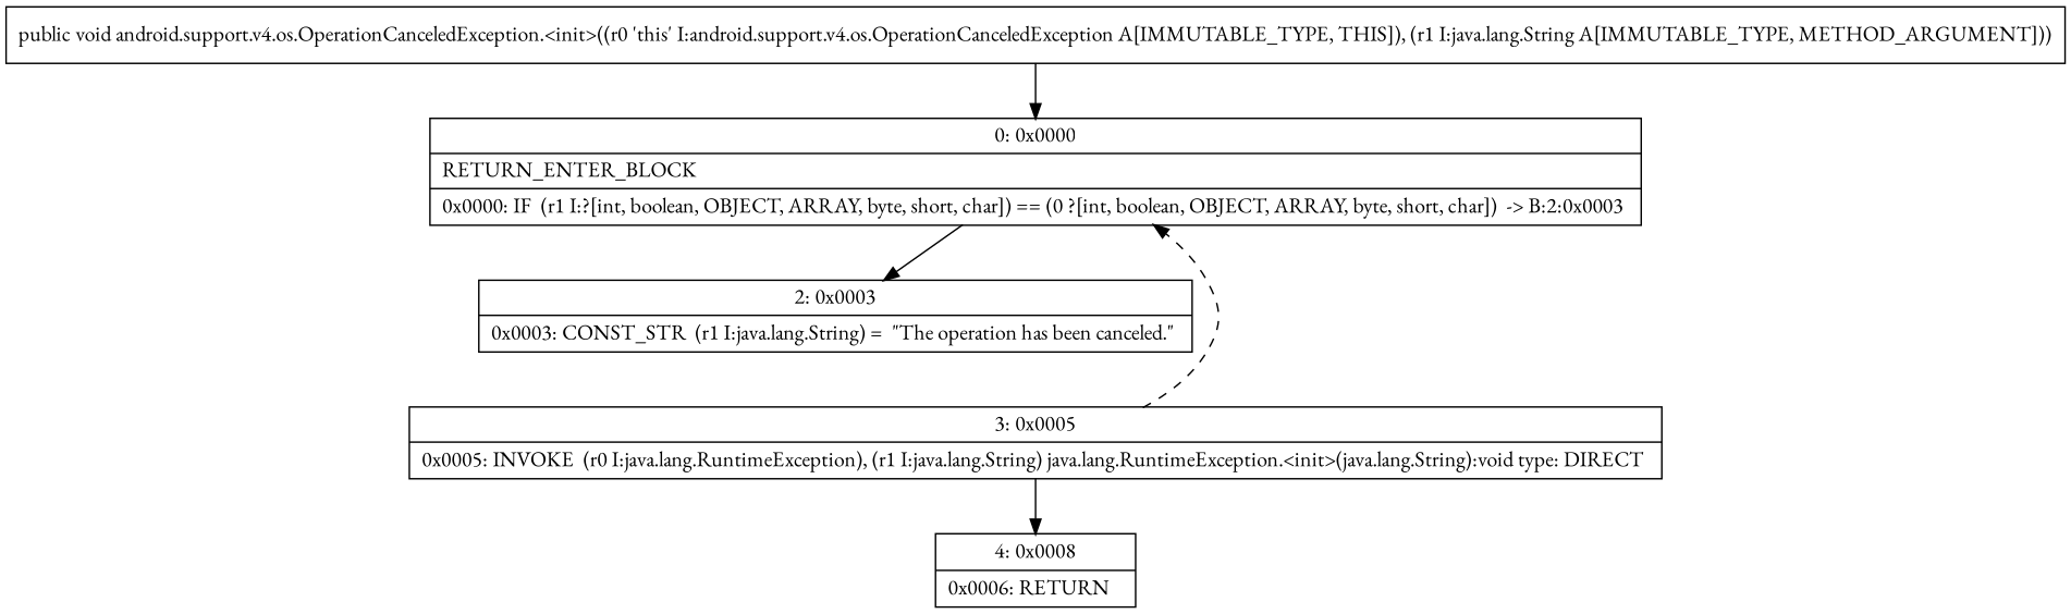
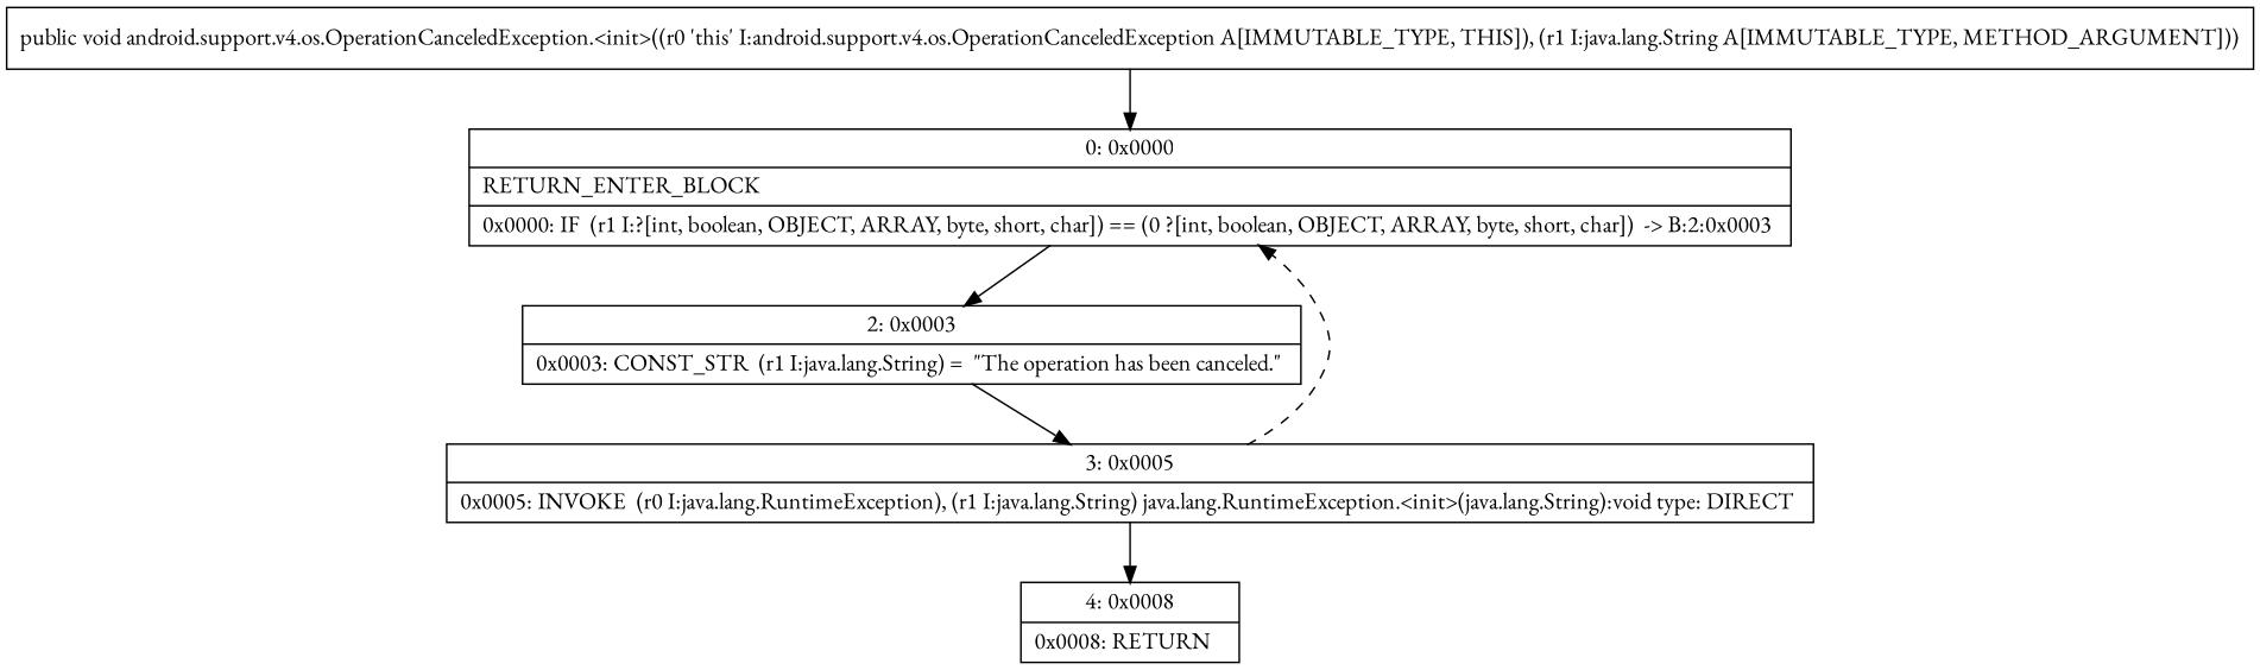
  digraph {
    fontname="EB Garamond"
    node [fontname="EB Garamond" shape=record]
    edge [fontname="EB Garamond"]
    n1 [label="{0\:\ 0x0000|RETURN_ENTER_BLOCK\l|0x0000: IF  (r1 I:?[int, boolean, OBJECT, ARRAY, byte, short, char]) == (0 ?[int, boolean, OBJECT, ARRAY, byte, short, char])  \-\> B:2:0x0003 \l}"]
    n2 [label="{2\:\ 0x0003|0x0003: CONST_STR  (r1 I:java.lang.String) =  \"The operation has been canceled.\" \l}"]
    n3 [label="{3\:\ 0x0005|0x0005: INVOKE  (r0 I:java.lang.RuntimeException), (r1 I:java.lang.String) java.lang.RuntimeException.\<init\>(java.lang.String):void type: DIRECT \l}"]
-   n4 [label="{4\:\ 0x0008|0x0006: RETURN   \l}"]
+   n4 [label="{4\:\ 0x0008|0x0008: RETURN   \l}"]
    n5 [label="{public void android.support.v4.os.OperationCanceledException.\<init\>((r0 'this' I:android.support.v4.os.OperationCanceledException A[IMMUTABLE_TYPE, THIS]), (r1 I:java.lang.String A[IMMUTABLE_TYPE, METHOD_ARGUMENT])) }"]
    n1 -> n2
+   n2 -> n3
    n3 -> n1 [style=dashed]
    n3 -> n4
    n5 -> n1
  }
